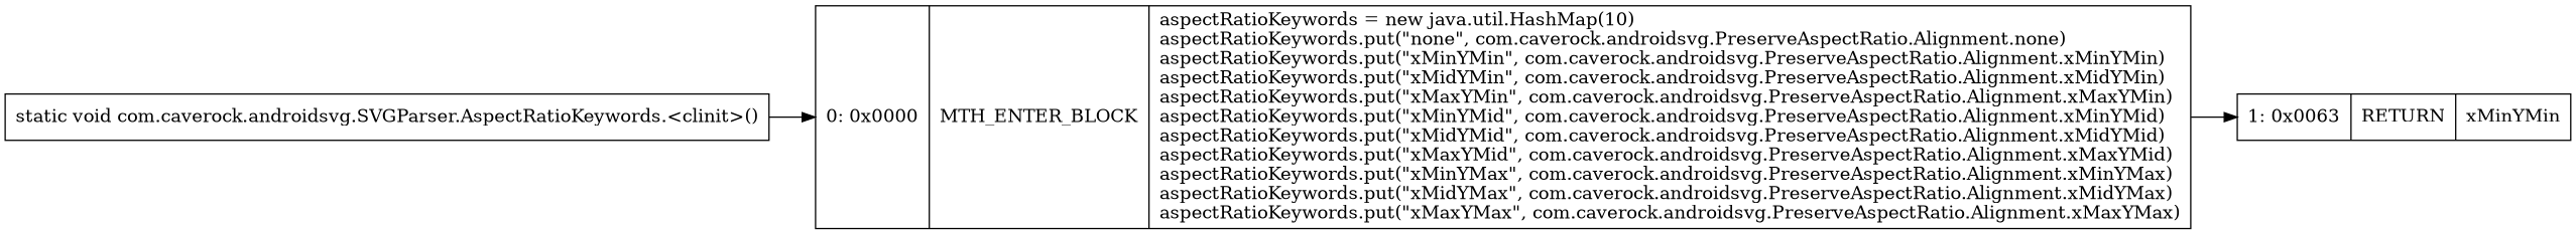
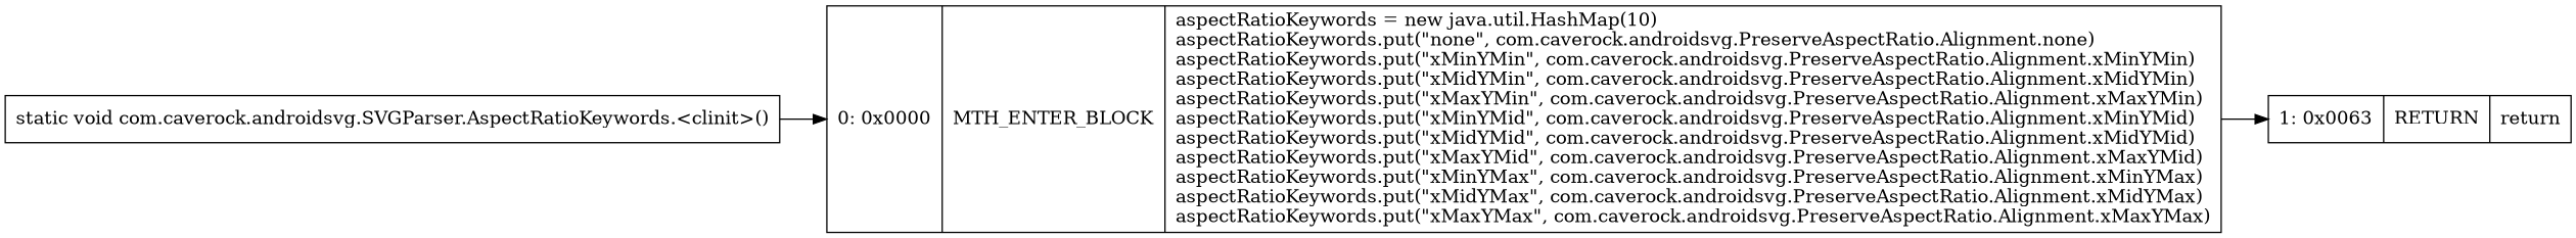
  digraph {
    rankdir=LR
    node [shape=record]
    n1 [label="{0\:\ 0x0000|MTH_ENTER_BLOCK\l|aspectRatioKeywords = new java.util.HashMap(10)\laspectRatioKeywords.put(\"none\", com.caverock.androidsvg.PreserveAspectRatio.Alignment.none)\laspectRatioKeywords.put(\"xMinYMin\", com.caverock.androidsvg.PreserveAspectRatio.Alignment.xMinYMin)\laspectRatioKeywords.put(\"xMidYMin\", com.caverock.androidsvg.PreserveAspectRatio.Alignment.xMidYMin)\laspectRatioKeywords.put(\"xMaxYMin\", com.caverock.androidsvg.PreserveAspectRatio.Alignment.xMaxYMin)\laspectRatioKeywords.put(\"xMinYMid\", com.caverock.androidsvg.PreserveAspectRatio.Alignment.xMinYMid)\laspectRatioKeywords.put(\"xMidYMid\", com.caverock.androidsvg.PreserveAspectRatio.Alignment.xMidYMid)\laspectRatioKeywords.put(\"xMaxYMid\", com.caverock.androidsvg.PreserveAspectRatio.Alignment.xMaxYMid)\laspectRatioKeywords.put(\"xMinYMax\", com.caverock.androidsvg.PreserveAspectRatio.Alignment.xMinYMax)\laspectRatioKeywords.put(\"xMidYMax\", com.caverock.androidsvg.PreserveAspectRatio.Alignment.xMidYMax)\laspectRatioKeywords.put(\"xMaxYMax\", com.caverock.androidsvg.PreserveAspectRatio.Alignment.xMaxYMax)\l}"]
-   n2 [label="{1\:\ 0x0063|RETURN\l|xMinYMin\l}"]
+   n2 [label="{1\:\ 0x0063|RETURN\l|return\l}"]
    n3 [label="{static void com.caverock.androidsvg.SVGParser.AspectRatioKeywords.\<clinit\>() }"]
    n1 -> n2
    n3 -> n1
  }
